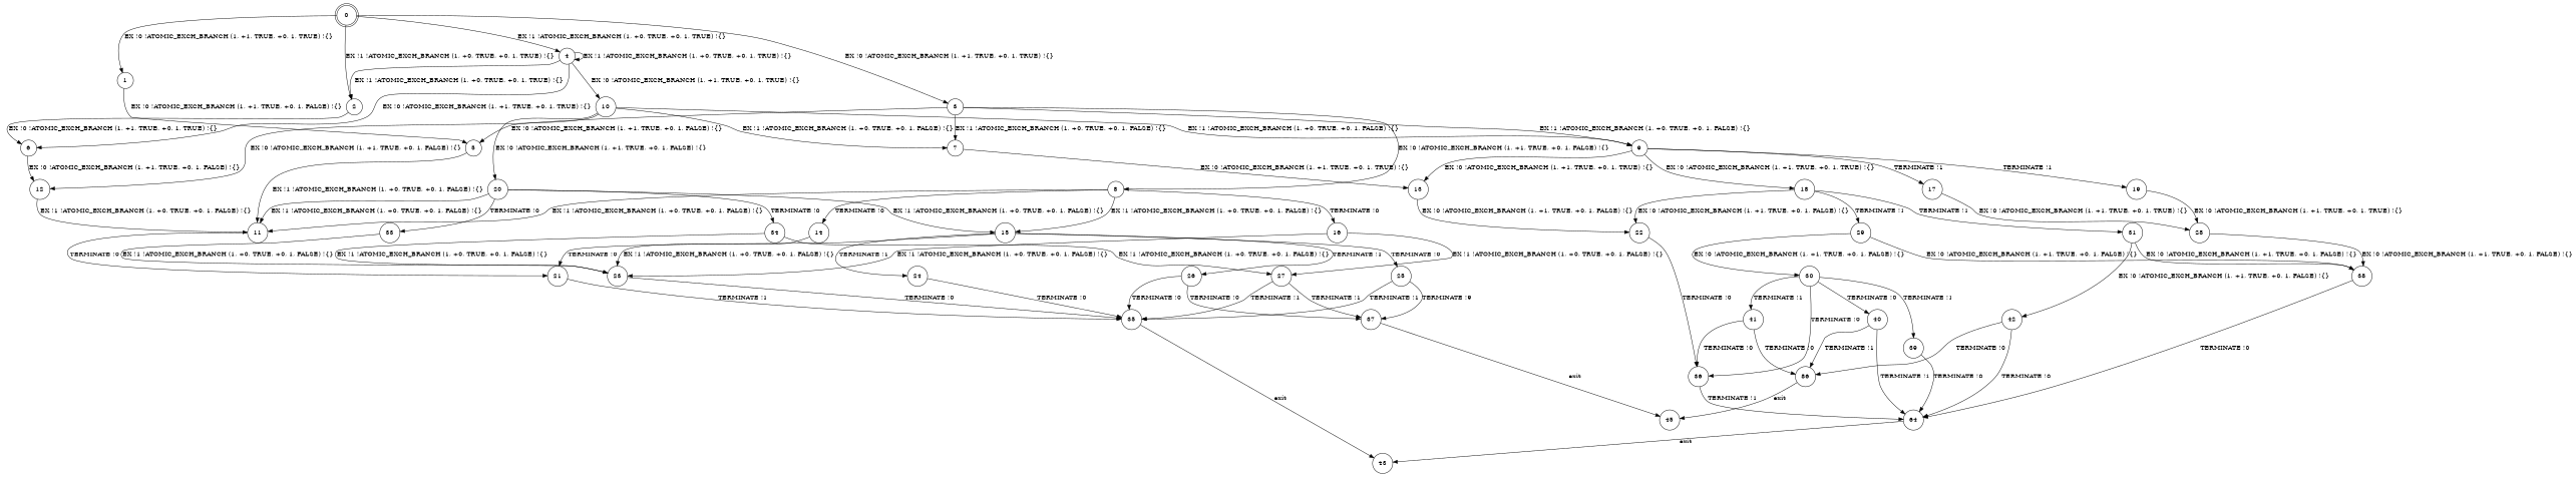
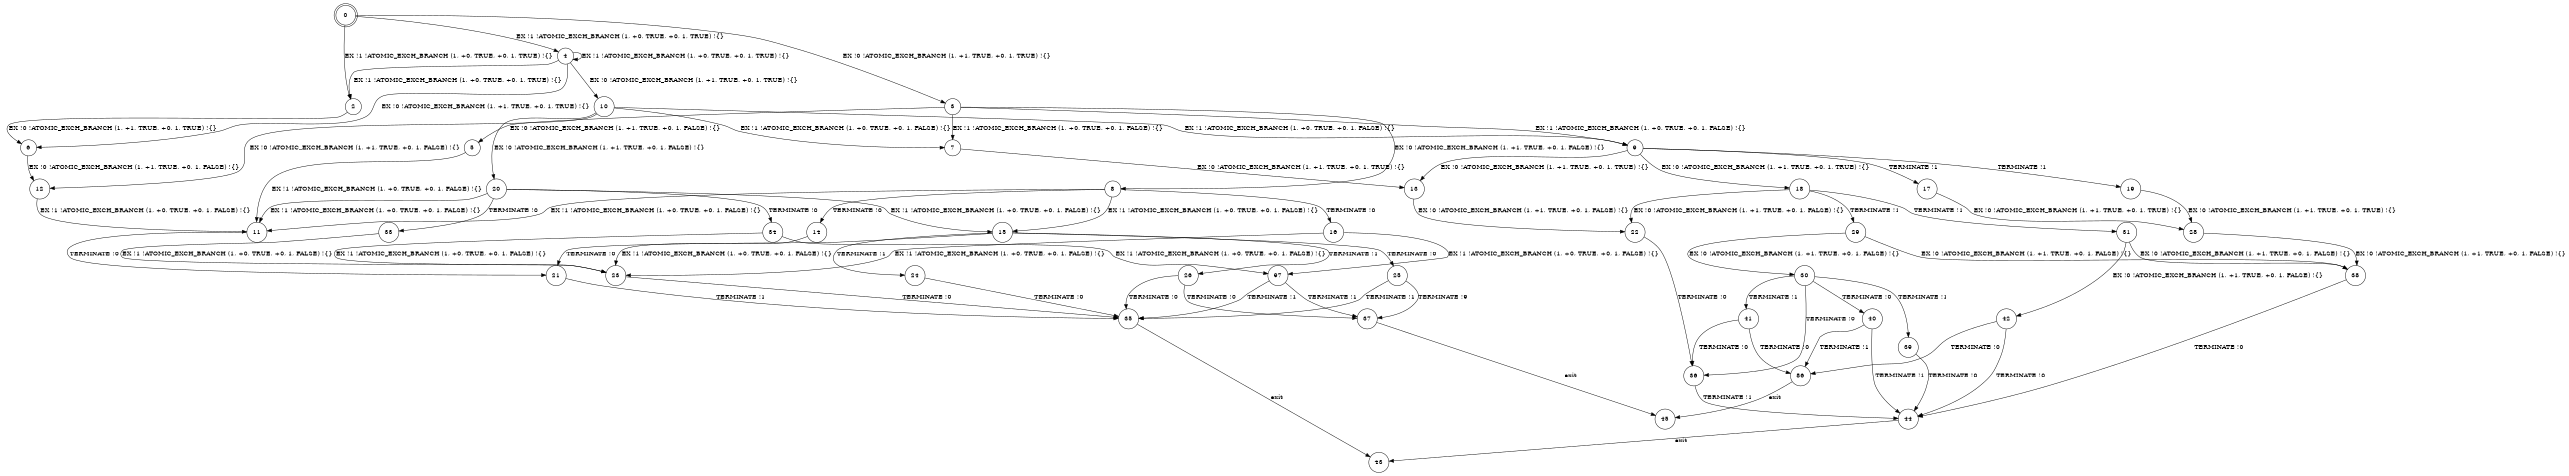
  digraph {
    node [shape=circle]
    0 [peripheries=2]
-   1
    2
    3
    4
    5
    6
    7
    8
    9
    10
    11
    12
    13
    14
    15
    16
    17
    18
    19
    20
    21
    22
    23
    24
    25
    26
-   27
+   27 [label=97]
    28
    29
    31
    33
    34
    35
    36
    37
    38
    30
    39
    40
    41
    42
    43
-   44 [label=64]
+   44
    45
    n46 [label=86]
-   0 -> 1 [label="EX !0 !ATOMIC_EXCH_BRANCH (1, +1, TRUE, +0, 1, TRUE) !{}"]
    0 -> 2 [label="EX !1 !ATOMIC_EXCH_BRANCH (1, +0, TRUE, +0, 1, TRUE) !{}"]
    0 -> 3 [label="EX !0 !ATOMIC_EXCH_BRANCH (1, +1, TRUE, +0, 1, TRUE) !{}"]
    0 -> 4 [label="EX !1 !ATOMIC_EXCH_BRANCH (1, +0, TRUE, +0, 1, TRUE) !{}"]
-   1 -> 5 [label="EX !0 !ATOMIC_EXCH_BRANCH (1, +1, TRUE, +0, 1, FALSE) !{}"]
    2 -> 6 [label="EX !0 !ATOMIC_EXCH_BRANCH (1, +1, TRUE, +0, 1, TRUE) !{}"]
    3 -> 5 [label="EX !0 !ATOMIC_EXCH_BRANCH (1, +1, TRUE, +0, 1, FALSE) !{}"]
    3 -> 7 [label="EX !1 !ATOMIC_EXCH_BRANCH (1, +0, TRUE, +0, 1, FALSE) !{}"]
    3 -> 8 [label="EX !0 !ATOMIC_EXCH_BRANCH (1, +1, TRUE, +0, 1, FALSE) !{}"]
    3 -> 9 [label="EX !1 !ATOMIC_EXCH_BRANCH (1, +0, TRUE, +0, 1, FALSE) !{}"]
    4 -> 2 [label="EX !1 !ATOMIC_EXCH_BRANCH (1, +0, TRUE, +0, 1, TRUE) !{}"]
    4 -> 4 [label="EX !1 !ATOMIC_EXCH_BRANCH (1, +0, TRUE, +0, 1, TRUE) !{}"]
    4 -> 6 [label="EX !0 !ATOMIC_EXCH_BRANCH (1, +1, TRUE, +0, 1, TRUE) !{}"]
    4 -> 10 [label="EX !0 !ATOMIC_EXCH_BRANCH (1, +1, TRUE, +0, 1, TRUE) !{}"]
    5 -> 11 [label="EX !1 !ATOMIC_EXCH_BRANCH (1, +0, TRUE, +0, 1, FALSE) !{}"]
    6 -> 12 [label="EX !0 !ATOMIC_EXCH_BRANCH (1, +1, TRUE, +0, 1, FALSE) !{}"]
    7 -> 13 [label="EX !0 !ATOMIC_EXCH_BRANCH (1, +1, TRUE, +0, 1, TRUE) !{}"]
    8 -> 11 [label="EX !1 !ATOMIC_EXCH_BRANCH (1, +0, TRUE, +0, 1, FALSE) !{}"]
    8 -> 14 [label="TERMINATE !0"]
    8 -> 15 [label="EX !1 !ATOMIC_EXCH_BRANCH (1, +0, TRUE, +0, 1, FALSE) !{}"]
    8 -> 16 [label="TERMINATE !0"]
    9 -> 13 [label="EX !0 !ATOMIC_EXCH_BRANCH (1, +1, TRUE, +0, 1, TRUE) !{}"]
    9 -> 17 [label="TERMINATE !1"]
    9 -> 18 [label="EX !0 !ATOMIC_EXCH_BRANCH (1, +1, TRUE, +0, 1, TRUE) !{}"]
    9 -> 19 [label="TERMINATE !1"]
    10 -> 7 [label="EX !1 !ATOMIC_EXCH_BRANCH (1, +0, TRUE, +0, 1, FALSE) !{}"]
    10 -> 9 [label="EX !1 !ATOMIC_EXCH_BRANCH (1, +0, TRUE, +0, 1, FALSE) !{}"]
    10 -> 12 [label="EX !0 !ATOMIC_EXCH_BRANCH (1, +1, TRUE, +0, 1, FALSE) !{}"]
    10 -> 20 [label="EX !0 !ATOMIC_EXCH_BRANCH (1, +1, TRUE, +0, 1, FALSE) !{}"]
    11 -> 21 [label="TERMINATE !0"]
    12 -> 11 [label="EX !1 !ATOMIC_EXCH_BRANCH (1, +0, TRUE, +0, 1, FALSE) !{}"]
    13 -> 22 [label="EX !0 !ATOMIC_EXCH_BRANCH (1, +1, TRUE, +0, 1, FALSE) !{}"]
    14 -> 23 [label="EX !1 !ATOMIC_EXCH_BRANCH (1, +0, TRUE, +0, 1, FALSE) !{}"]
    15 -> 21 [label="TERMINATE !0"]
    15 -> 24 [label="TERMINATE !1"]
    15 -> 25 [label="TERMINATE !0"]
    15 -> 26 [label="TERMINATE !1"]
    16 -> 23 [label="EX !1 !ATOMIC_EXCH_BRANCH (1, +0, TRUE, +0, 1, FALSE) !{}"]
    16 -> 27 [label="EX !1 !ATOMIC_EXCH_BRANCH (1, +0, TRUE, +0, 1, FALSE) !{}"]
    17 -> 28 [label="EX !0 !ATOMIC_EXCH_BRANCH (1, +1, TRUE, +0, 1, TRUE) !{}"]
    18 -> 22 [label="EX !0 !ATOMIC_EXCH_BRANCH (1, +1, TRUE, +0, 1, FALSE) !{}"]
    18 -> 29 [label="TERMINATE !1"]
    18 -> 31 [label="TERMINATE !1"]
    19 -> 28 [label="EX !0 !ATOMIC_EXCH_BRANCH (1, +1, TRUE, +0, 1, TRUE) !{}"]
    20 -> 11 [label="EX !1 !ATOMIC_EXCH_BRANCH (1, +0, TRUE, +0, 1, FALSE) !{}"]
    20 -> 15 [label="EX !1 !ATOMIC_EXCH_BRANCH (1, +0, TRUE, +0, 1, FALSE) !{}"]
    20 -> 33 [label="TERMINATE !0"]
    20 -> 34 [label="TERMINATE !0"]
    21 -> 35 [label="TERMINATE !1"]
    22 -> 36 [label="TERMINATE !0"]
    23 -> 35 [label="TERMINATE !0"]
    24 -> 35 [label="TERMINATE !0"]
    25 -> 35 [label="TERMINATE !1"]
    25 -> 37 [label="TERMINATE !9"]
    26 -> 35 [label="TERMINATE !0"]
    26 -> 37 [label="TERMINATE !0"]
    27 -> 35 [label="TERMINATE !1"]
    27 -> 37 [label="TERMINATE !1"]
    28 -> 38 [label="EX !0 !ATOMIC_EXCH_BRANCH (1, +1, TRUE, +0, 1, FALSE) !{}"]
    29 -> 38 [label="EX !0 !ATOMIC_EXCH_BRANCH (1, +1, TRUE, +0, 1, FALSE) !{}"]
    29 -> 30 [label="EX !0 !ATOMIC_EXCH_BRANCH (1, +1, TRUE, +0, 1, FALSE) !{}"]
    31 -> 38 [label="EX !0 !ATOMIC_EXCH_BRANCH (1, +1, TRUE, +0, 1, FALSE) !{}"]
    31 -> 42 [label="EX !0 !ATOMIC_EXCH_BRANCH (1, +1, TRUE, +0, 1, FALSE) !{}"]
    33 -> 23 [label="EX !1 !ATOMIC_EXCH_BRANCH (1, +0, TRUE, +0, 1, FALSE) !{}"]
    34 -> 23 [label="EX !1 !ATOMIC_EXCH_BRANCH (1, +0, TRUE, +0, 1, FALSE) !{}"]
    34 -> 27 [label="EX !1 !ATOMIC_EXCH_BRANCH (1, +0, TRUE, +0, 1, FALSE) !{}"]
    35 -> 43 [label=exit]
    36 -> 44 [label="TERMINATE !1"]
    37 -> 45 [label=exit]
    38 -> 44 [label="TERMINATE !0"]
    30 -> 36 [label="TERMINATE !0"]
    30 -> 39 [label="TERMINATE !1"]
    30 -> 40 [label="TERMINATE !0"]
    30 -> 41 [label="TERMINATE !1"]
    39 -> 44 [label="TERMINATE !0"]
    40 -> 44 [label="TERMINATE !1"]
    40 -> n46 [label="TERMINATE !1"]
    41 -> 36 [label="TERMINATE !0"]
    41 -> n46 [label="TERMINATE !0"]
    42 -> 44 [label="TERMINATE !0"]
    42 -> n46 [label="TERMINATE !0"]
    44 -> 43 [label=exit]
    n46 -> 45 [label=exit]
  }
